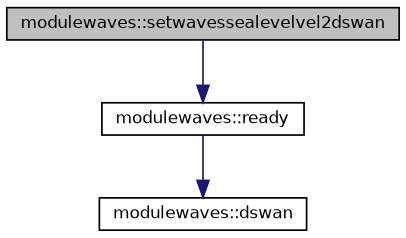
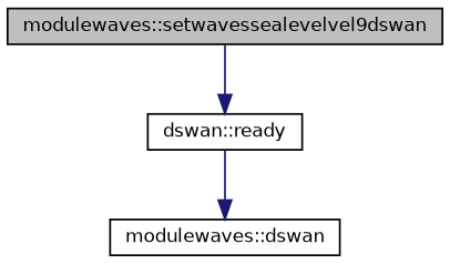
  digraph {
    rankdir=TB
    node [color=black fillcolor=white fontname=Helvetica fontsize=10 shape=record style=filled]
    edge [color=midnightblue fontname=Helvetica fontsize=10 labelfontname=Helvetica labelfontsize=10 style=solid]
-   n1 [fillcolor=grey75 fontcolor=black height=0.2 label="modulewaves::setwavessealevelvel2dswan" width=0.4]
-   n2 [height=0.2 label="modulewaves::ready" width=0.4]
+   n1 [fillcolor=grey75 fontcolor=black height=0.2 label="modulewaves::setwavessealevelvel9dswan" width=0.4]
+   n2 [height=0.2 label="dswan::ready" width=0.4]
    n3 [height=0.2 label="modulewaves::dswan" width=0.4]
    n1 -> n2
    n2 -> n3
  }
